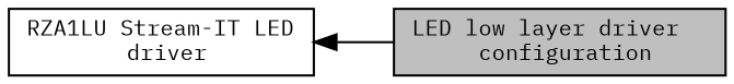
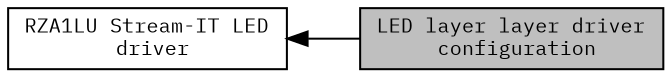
  digraph {
    rankdir=LR
    fontname="IBM Plex Mono"
    node [color=black fontname="IBM Plex Mono" fontsize=10 shape=box style=filled]
-   n1 [fillcolor=grey75 fontcolor=black height=0.2 label="LED low layer driver\l configuration" width=0.4]
+   n1 [fillcolor=grey75 fontcolor=black height=0.2 label="LED layer layer driver\l configuration" width=0.4]
    n2 [fillcolor=white height=0.2 label="RZA1LU Stream-IT LED\l driver" width=0.4]
    n2 -> n1 [dir=back fontname="IBM Plex Mono" fontsize=10 labelfontname=Helvetica labelfontsize=10 shape=plaintext style=solid]
  }
